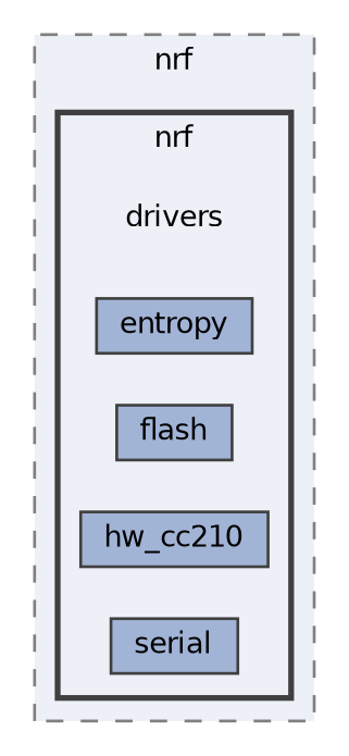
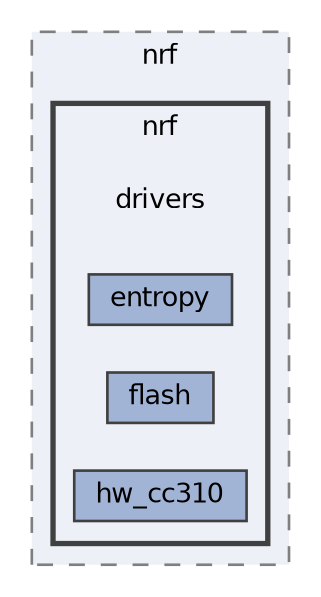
  digraph {
    compound=true
    rankdir=LR
    node [fontname=Helvetica fontsize=10 shape=box color=grey25 fillcolor="#a2b4d6" style=filled]
    n1 [height=0.2 label=drivers shape=plaintext width=0.4 color="" fillcolor="" style=""]
    n2 [height=0.2 label=entropy width=0.4]
    n3 [height=0.2 label=flash width=0.4]
-   n4 [height=0.2 label=hw_cc210 width=0.4]
-   n5 [height=0.2 label=serial width=0.4]
+   n4 [height=0.2 label=hw_cc310 width=0.4]
    subgraph cluster_1 {
      bgcolor="#edf0f7"
      fontname=Helvetica
      fontsize=10
      label=nrf
      pencolor=grey50
      style="filled,dashed"
      subgraph cluster_2 {
        bgcolor="#edf0f7"
        fontname=Helvetica
        fontsize=10
        pencolor=grey25
        style="filled,bold"
        n1
        n2
        n3
        n4
-       n5
      }
    }
  }
